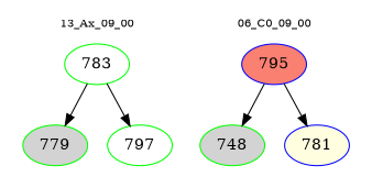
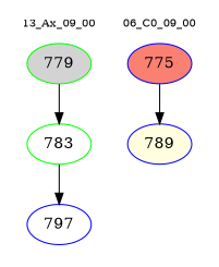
  digraph {
    node [color=green fillcolor=white style=filled]
    edge [color=black]
    n1 [label=783]
    n2 [fillcolor=lightgrey label=779]
-   n3 [label=797]
-   n4 [color=blue fillcolor=salmon label=795]
-   n5 [fillcolor=lightgrey label=748]
-   n6 [color=blue fillcolor=lightyellow label=781]
+   n3 [color=blue label=797]
+   n4 [color=blue fillcolor=salmon label=775]
+   n6 [color=blue fillcolor=lightyellow label=789]
    subgraph cluster_1 {
      color=white
      fontsize=10
      label="13_Ax_09_00"
      n1
      n2
      n3
    }
    subgraph cluster_2 {
      color=white
      fontsize=10
      label="06_C0_09_00"
      n4
-     n5
      n6
    }
-   n1 -> n2
+   n2 -> n1
    n1 -> n3
-   n4 -> n5
    n4 -> n6
  }
